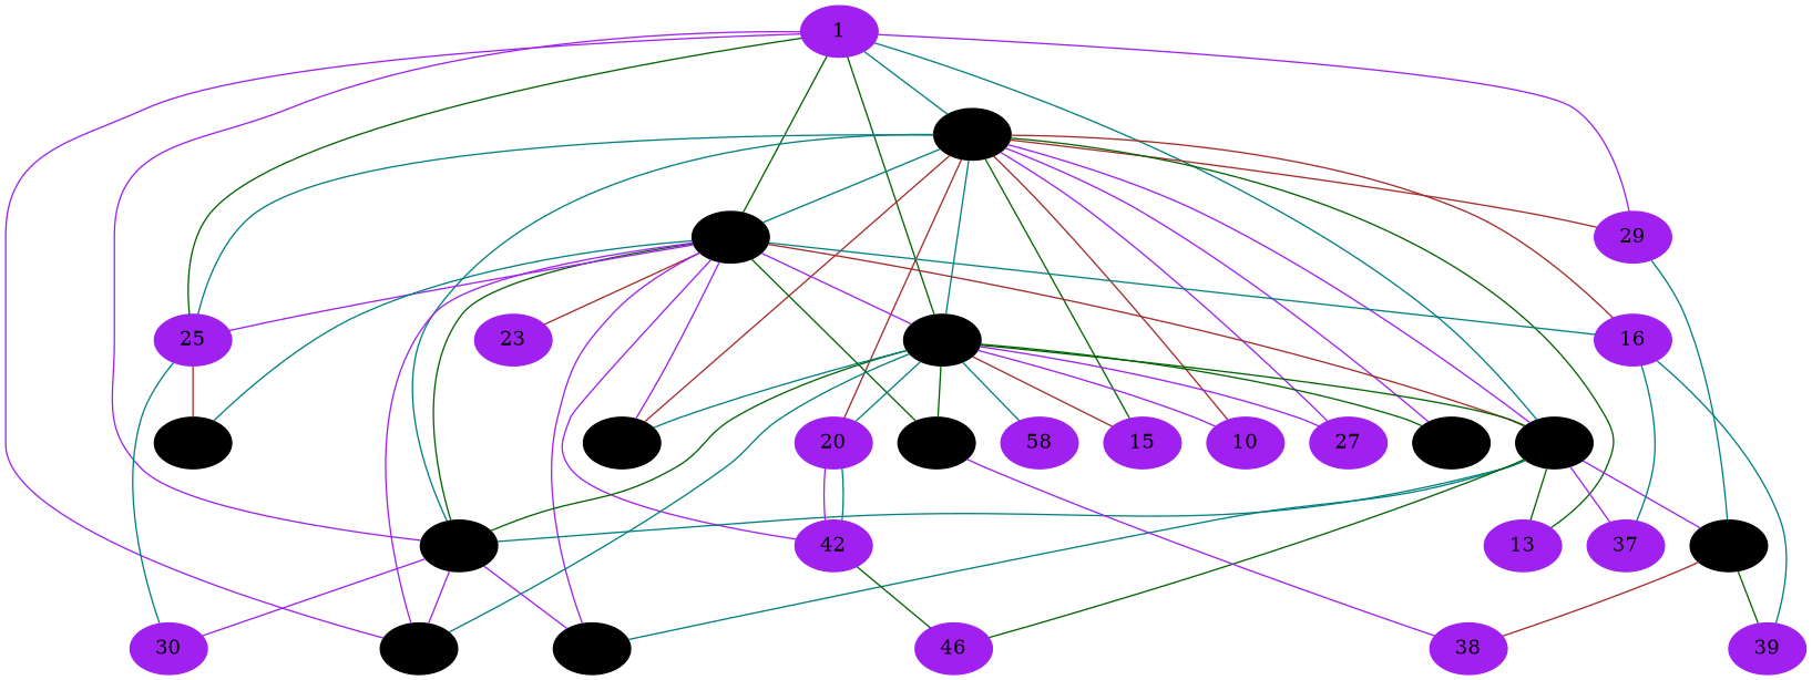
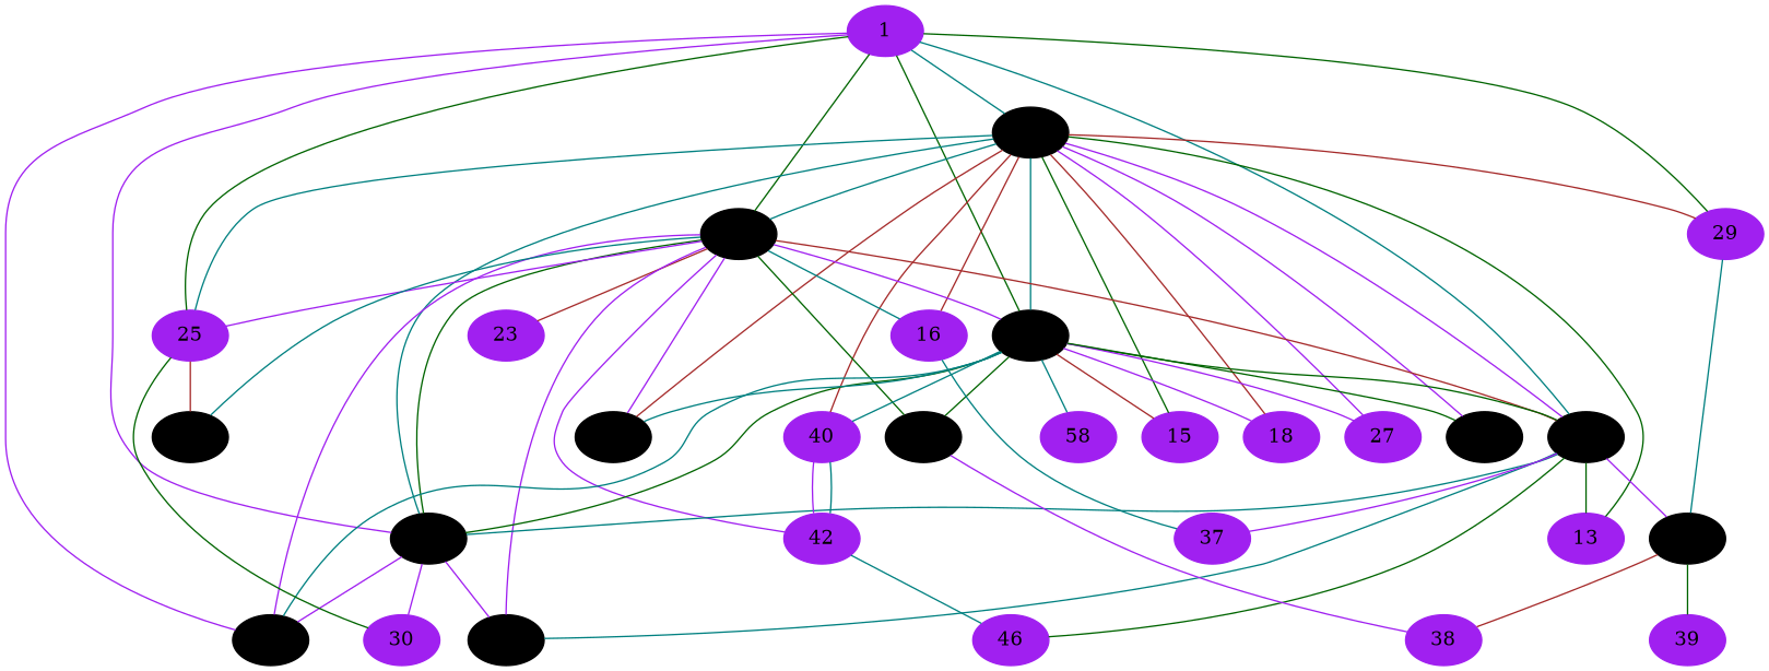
  graph {
    node [color=purple style=filled]
    edge [color=purple]
    1 [super="+17"]
    2 [color=black super="+40+59+10"]
    3 [color=black super="+4+51+54+32+5"]
    6 [color=black super="+8+21+19+61+11+45"]
    7 [color=black]
    9 [color=black]
    25 [super="+56+49"]
    29
    36 [color=black]
    13
    15
    16
-   18 [label=10]
-   20
+   18
+   20 [label=40]
    22 [color=black super="+41"]
    27
    48 [color=black]
    23
    24 [color=black]
    28 [color=black super="+33"]
    34 [color=black]
    42 [super="+44"]
    58
    31 [color=black]
    37
    46
    30
    39
    38
    1 -- 2 [color=teal weight=3]
    1 -- 3 [color=darkgreen weight=4]
    1 -- 6 [color=darkgreen weight=2]
    1 -- 7 [color=teal]
    1 -- 9
    1 -- 25 [color=darkgreen]
-   1 -- 29
+   1 -- 29 [color=darkgreen]
    1 -- 36
    2 -- 3 [color=teal weight=7]
    2 -- 6 [color=teal weight=7]
    2 -- 7 [weight=2]
    2 -- 9 [color=teal weight=2]
    2 -- 25 [color=teal]
    2 -- 29 [color=brown]
    2 -- 13 [color=darkgreen]
    2 -- 15 [color=darkgreen]
    2 -- 16 [color=brown]
    2 -- 18 [color=brown]
    2 -- 20 [color=brown]
    2 -- 22 [color=brown weight=2]
    2 -- 27
    2 -- 48
    3 -- 6 [weight=12]
    3 -- 7 [color=brown weight=3]
    3 -- 9 [color=darkgreen weight=3]
    3 -- 25
    3 -- 36
    3 -- 16 [color=teal weight=2]
    3 -- 22 [weight=2]
    3 -- 23 [color=brown]
    3 -- 24 [color=darkgreen]
    3 -- 28
    3 -- 34 [color=teal]
    3 -- 42 [weight=2]
    6 -- 7 [color=darkgreen weight=2]
    6 -- 9 [color=darkgreen weight=3]
    6 -- 36 [color=teal]
    6 -- 15 [color=brown]
    6 -- 18
    6 -- 20 [color=teal]
    6 -- 22 [color=teal]
    6 -- 27
    6 -- 48 [color=darkgreen]
    6 -- 24 [color=darkgreen]
    6 -- 58 [color=teal]
    7 -- 9 [color=teal]
    7 -- 13 [color=darkgreen]
    7 -- 28 [color=teal]
    7 -- 31
    7 -- 37
    7 -- 46 [color=darkgreen]
    9 -- 36
    9 -- 28
    9 -- 30
    25 -- 34 [color=brown]
-   25 -- 30 [color=teal]
+   25 -- 30 [color=darkgreen]
    29 -- 31 [color=teal]
    16 -- 37 [color=teal]
-   16 -- 39 [color=teal]
    20 -- 42
    20 -- 42 [color=teal]
    24 -- 38
-   42 -- 46 [color=darkgreen]
+   42 -- 46 [color=teal]
    31 -- 39 [color=darkgreen]
    31 -- 38 [color=brown]
  }
